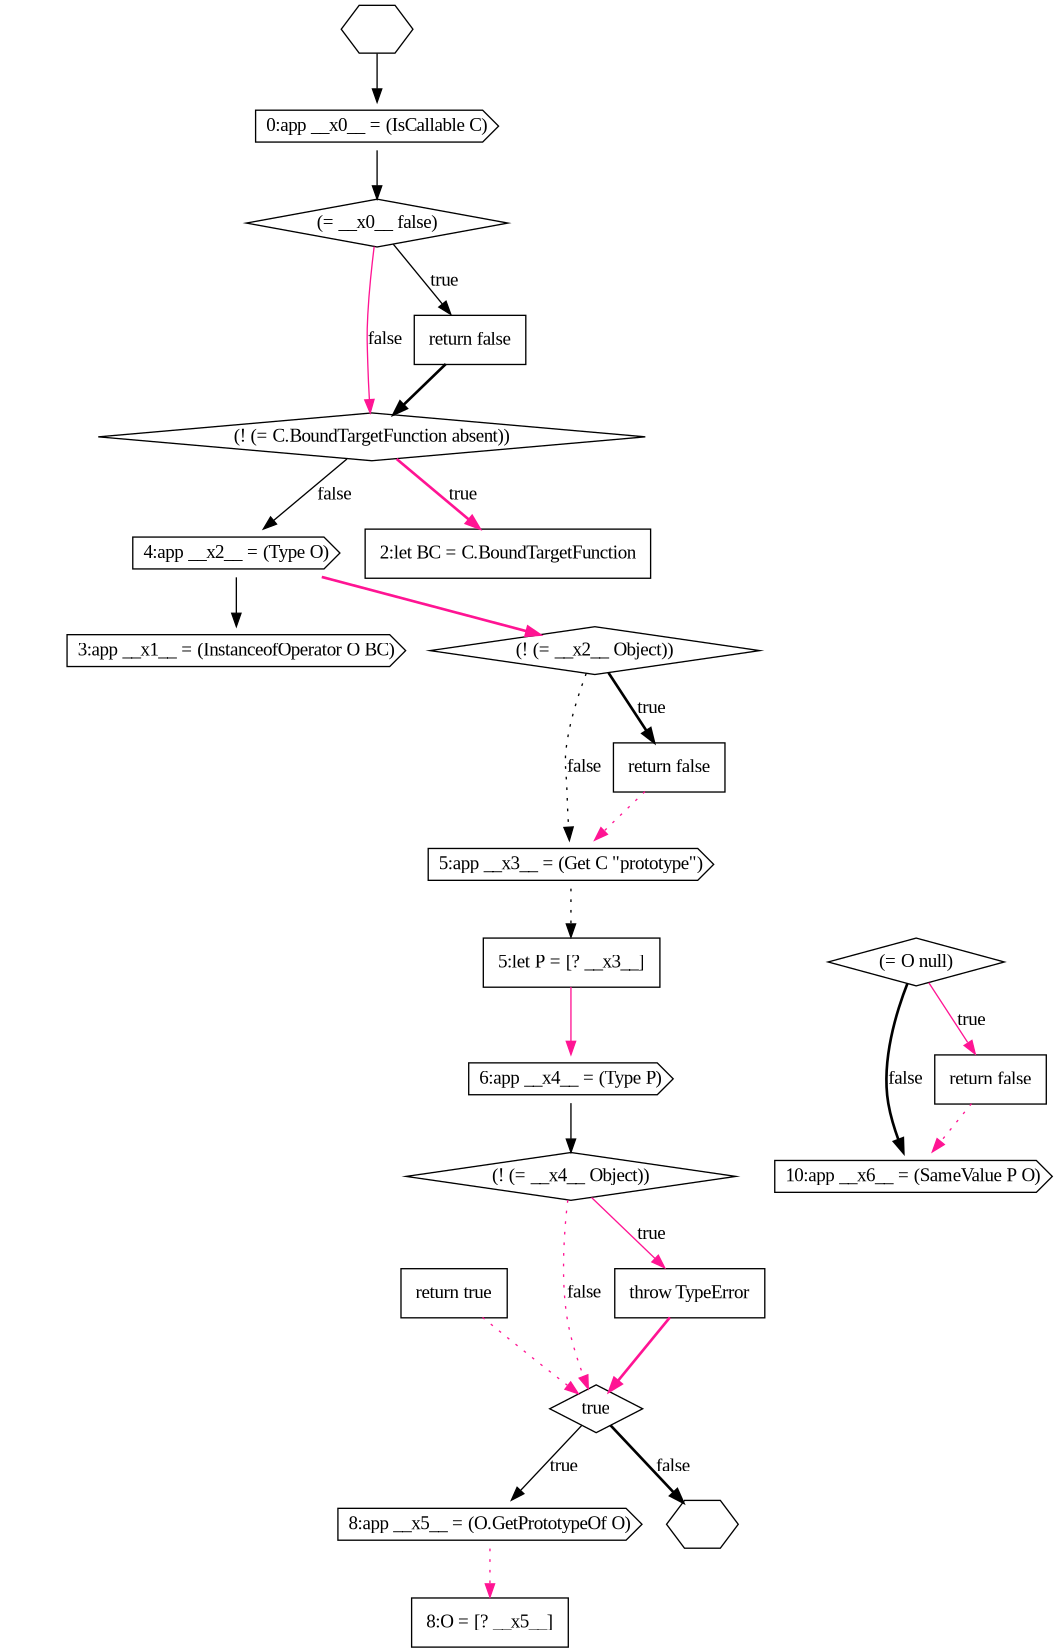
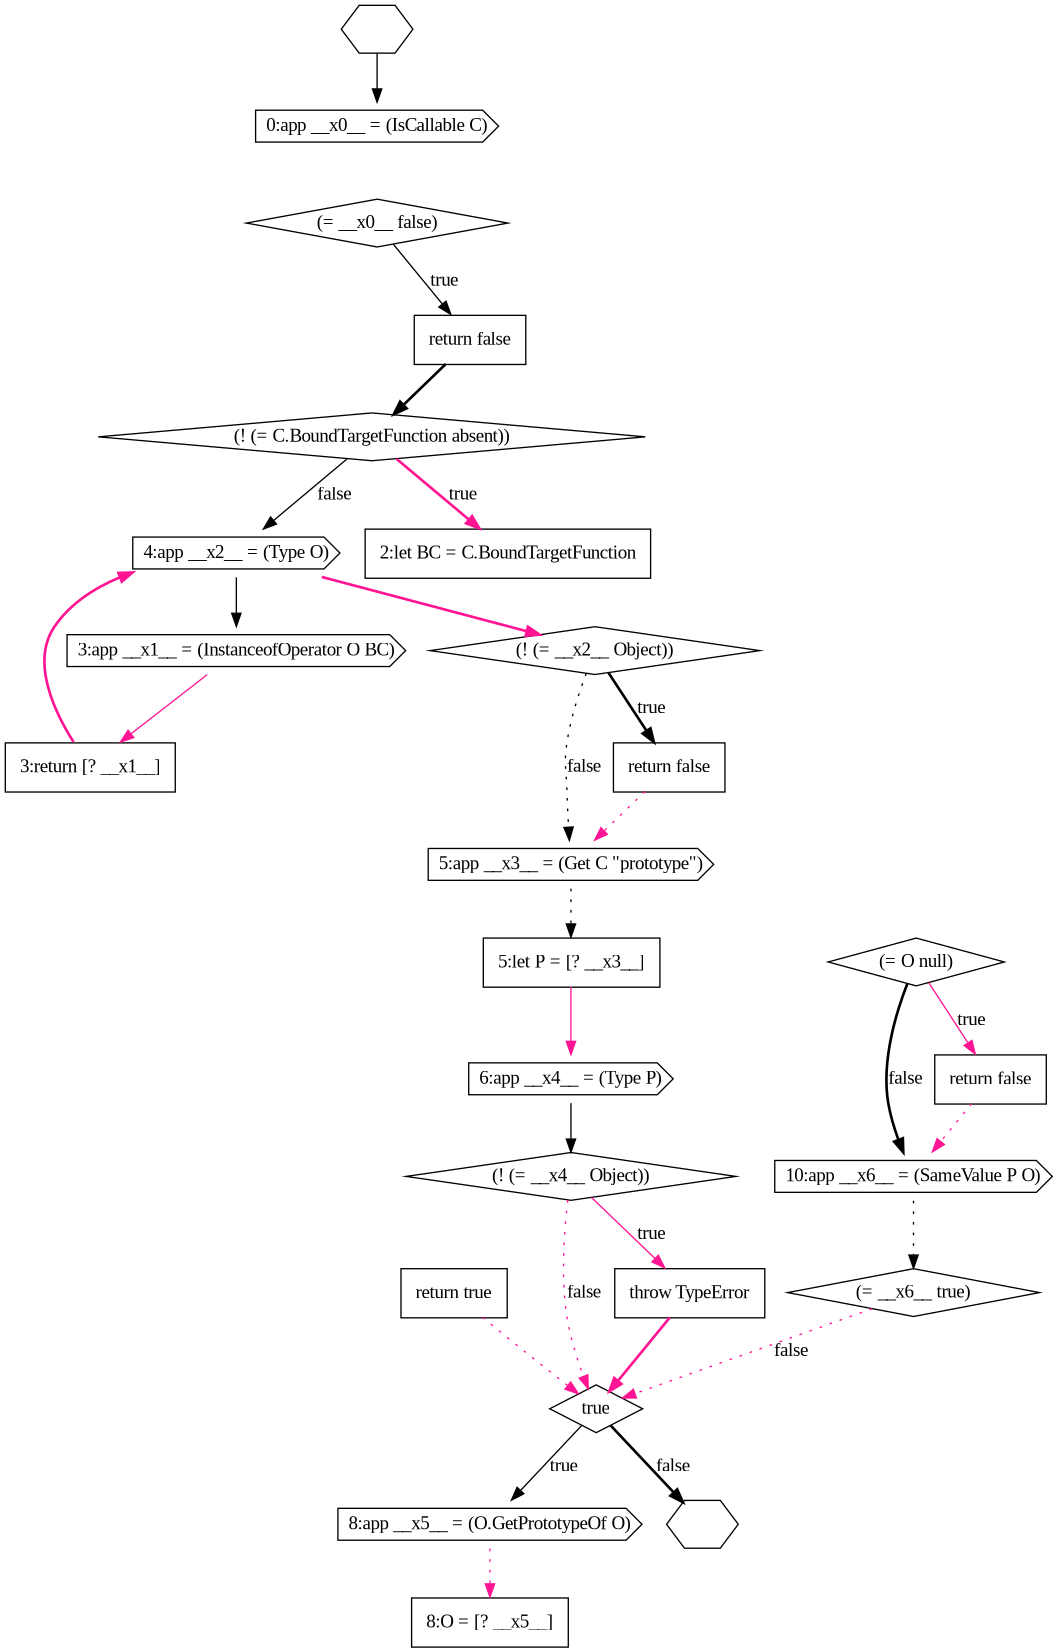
  digraph {
    fontname="Liberation Serif"
    node [color=black fillcolor=white fontname="Liberation Serif" shape=none style=filled]
    edge [color=deeppink fontname="Liberation Serif" style=solid]
    n1 [label=<<font color="black">8:app __x5__ = (O.GetPrototypeOf O)</font>> shape=cds]
    n2 [label=<<font color="black">     <table border="0" cellborder="1" cellspacing="0" cellpadding="10">       <tr><td align="left">8:O = [? __x5__]</td></tr>     </table>   </font>> margin=0]
    n3 [label=<<font color="black">     <table border="0" cellborder="1" cellspacing="0" cellpadding="10">       <tr><td align="left">return true</td></tr>     </table>   </font>> margin=0]
    n4 [label=<<font color="black">true</font>> shape=diamond]
    n5 [label=" " shape=hexagon]
+   n6 [label=<<font color="black">     <table border="0" cellborder="1" cellspacing="0" cellpadding="10">       <tr><td align="left">3:return [? __x1__]</td></tr>     </table>   </font>> margin=0]
    n7 [label=<<font color="black">4:app __x2__ = (Type O)</font>> shape=cds]
    n8 [label=<<font color="black">3:app __x1__ = (InstanceofOperator O BC)</font>> shape=cds]
    n9 [label=<<font color="black">(! (= __x2__ Object))</font>> shape=diamond]
    n10 [label=<<font color="black">5:app __x3__ = (Get C &quot;prototype&quot;)</font>> shape=cds]
    n11 [label=<<font color="black">     <table border="0" cellborder="1" cellspacing="0" cellpadding="10">       <tr><td align="left">5:let P = [? __x3__]</td></tr>     </table>   </font>> margin=0]
    n12 [label=<<font color="black">6:app __x4__ = (Type P)</font>> shape=cds]
    n13 [label=<<font color="black">     <table border="0" cellborder="1" cellspacing="0" cellpadding="10">       <tr><td align="left">throw TypeError</td></tr>     </table>   </font>> margin=0]
    n14 [label=<<font color="black">10:app __x6__ = (SameValue P O)</font>> shape=cds]
+   n15 [label=<<font color="black">(= __x6__ true)</font>> shape=diamond]
    n16 [label=<<font color="black">     <table border="0" cellborder="1" cellspacing="0" cellpadding="10">       <tr><td align="left">return false</td></tr>     </table>   </font>> margin=0]
    n17 [label=<<font color="black">(! (= __x4__ Object))</font>> shape=diamond]
    n18 [label=<<font color="black">(! (= C.BoundTargetFunction absent))</font>> shape=diamond]
    n19 [label=<<font color="black">     <table border="0" cellborder="1" cellspacing="0" cellpadding="10">       <tr><td align="left">2:let BC = C.BoundTargetFunction</td></tr>     </table>   </font>> margin=0]
    n20 [label=<<font color="black">0:app __x0__ = (IsCallable C)</font>> shape=cds]
    n21 [label=<<font color="black">(= __x0__ false)</font>> shape=diamond]
    n22 [label=<<font color="black">     <table border="0" cellborder="1" cellspacing="0" cellpadding="10">       <tr><td align="left">return false</td></tr>     </table>   </font>> margin=0]
    n23 [label=<<font color="black">(= O null)</font>> shape=diamond]
    n24 [label=<<font color="black">     <table border="0" cellborder="1" cellspacing="0" cellpadding="10">       <tr><td align="left">return false</td></tr>     </table>   </font>> margin=0]
    n25 [label=" " shape=hexagon]
    n1 -> n2 [style=dotted]
    n3 -> n4 [style=dotted]
    n4 -> n1 [color=black label=<<font color="black">true</font>>]
    n4 -> n5 [color=black label=<<font color="black">false</font>> style=bold]
+   n6 -> n7 [style=bold]
    n7 -> n8 [color=black]
    n7 -> n9 [style=bold]
+   n8 -> n6
    n9 -> n10 [color=black label=<<font color="black">false</font>> style=dotted]
    n9 -> n16 [color=black label=<<font color="black">true</font>> style=bold]
    n10 -> n11 [color=black style=dotted]
    n11 -> n12
    n12 -> n17 [color=black]
    n13 -> n4 [style=bold]
+   n14 -> n15 [color=black style=dotted]
+   n15 -> n4 [label=<<font color="black">false</font>> style=dotted]
    n16 -> n10 [style=dotted]
    n17 -> n4 [label=<<font color="black">false</font>> style=dotted]
    n17 -> n13 [label=<<font color="black">true</font>>]
    n18 -> n7 [color=black label=<<font color="black">false</font>>]
    n18 -> n19 [label=<<font color="black">true</font>> style=bold]
-   n20 -> n21 [color=black]
-   n21 -> n18 [label=<<font color="black">false</font>>]
    n21 -> n22 [color=black label=<<font color="black">true</font>>]
    n22 -> n18 [color=black style=bold]
    n23 -> n14 [color=black label=<<font color="black">false</font>> style=bold]
    n23 -> n24 [label=<<font color="black">true</font>>]
    n24 -> n14 [style=dotted]
    n25 -> n20 [color=black]
  }
